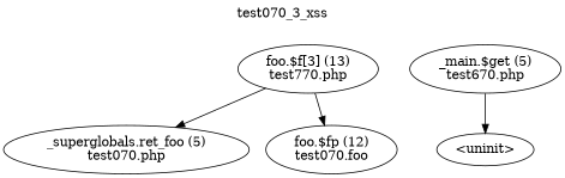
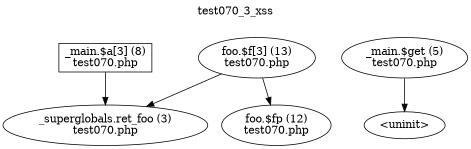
  digraph {
    label=test070_3_xss
    labelloc=t
    node [shape=ellipse]
-   n2 [label="_superglobals.ret_foo (5)\ntest070.php"]
-   n3 [label="foo.$f[3] (13)\ntest770.php"]
-   n4 [label="foo.$fp (12)\ntest070.foo"]
-   n5 [label="_main.$get (5)\ntest670.php"]
+   n1 [label="_main.$a[3] (8)\ntest070.php" shape=box]
+   n2 [label="_superglobals.ret_foo (3)\ntest070.php"]
+   n3 [label="foo.$f[3] (13)\ntest070.php"]
+   n4 [label="foo.$fp (12)\ntest070.php"]
+   n5 [label="_main.$get (5)\ntest070.php"]
    n6 [label="<uninit>"]
+   n1 -> n2
    n3 -> n2
    n3 -> n4
    n5 -> n6
  }
